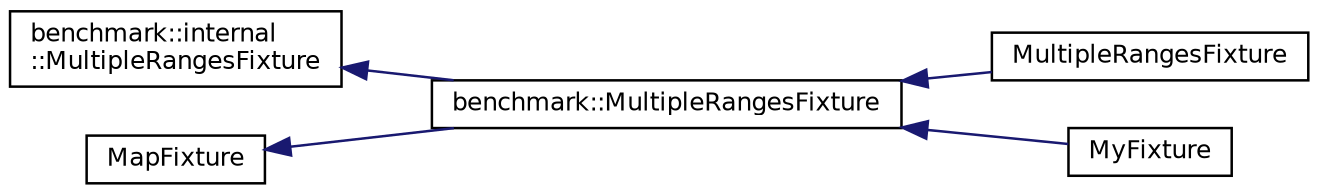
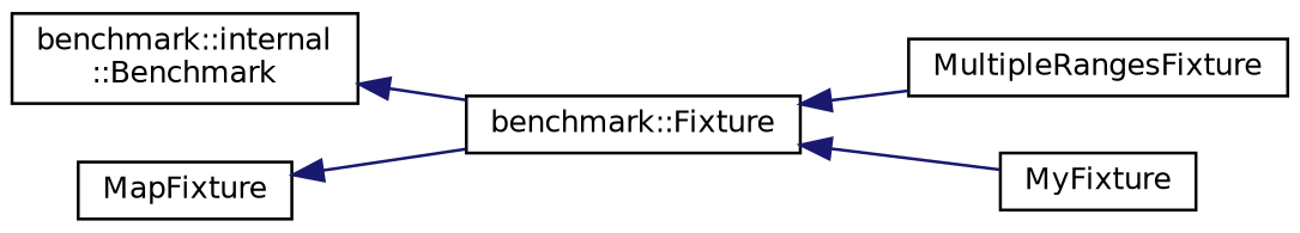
  digraph {
    rankdir=LR
    node [color=black fillcolor=white fontname=Helvetica fontsize=10 shape=record style=filled]
    edge [color=midnightblue dir=back fontname=Helvetica fontsize=10 labelfontname=Helvetica labelfontsize=10 style=solid]
-   n1 [height=0.2 label="benchmark::internal\l::MultipleRangesFixture" width=0.4]
-   n2 [height=0.2 label="benchmark::MultipleRangesFixture" width=0.4]
+   n1 [height=0.2 label="benchmark::internal\l::Benchmark" width=0.4]
+   n2 [height=0.2 label="benchmark::Fixture" width=0.4]
    n3 [height=0.2 label=MultipleRangesFixture width=0.4]
    n4 [height=0.2 label=MyFixture width=0.4]
    n5 [height=0.2 label=MapFixture width=0.4]
    n1 -> n2
    n2 -> n3
    n2 -> n4
    n5 -> n2
  }
